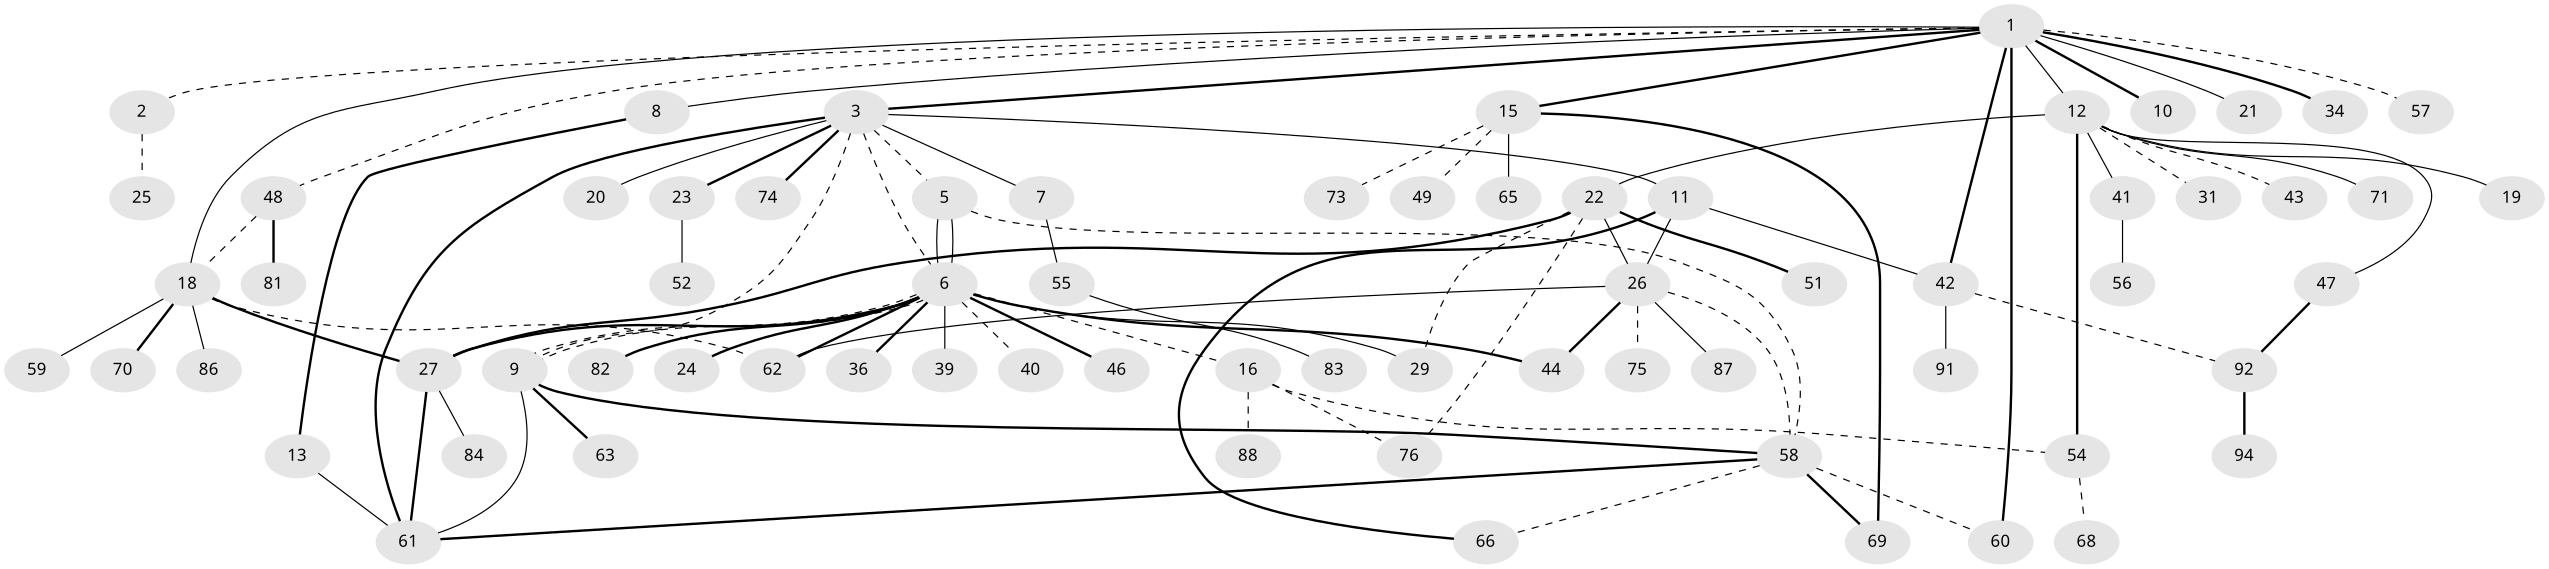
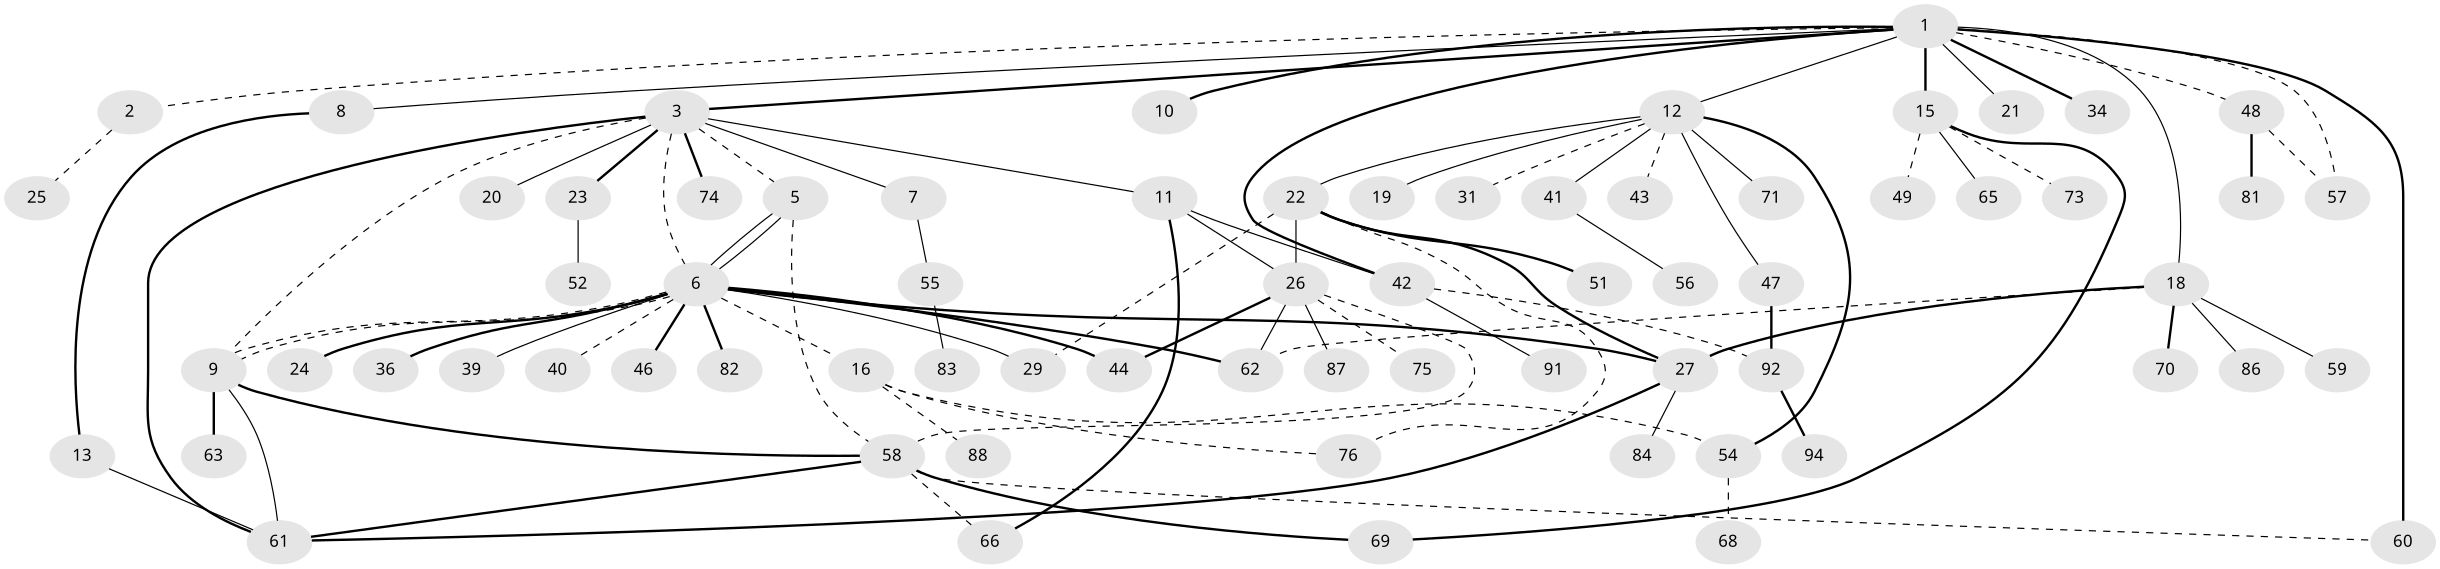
  graph {
    fontname="Noto Sans"
    node [color=gray90 fontname="Noto Sans" style=filled]
    edge [fontname="Noto Sans" style=bold]
    1 [super="+4"]
    2
    3 [super="+30"]
    8 [super="+78"]
    10
    12 [super="+37"]
    15 [super="+45"]
    18 [super="+53"]
    21 [super="+80"]
    34
    42 [super="+85"]
    48
    60
    57
    25 [super="+89"]
    5 [super="+14"]
    6 [super="+28"]
    7
    9 [super="+17"]
    11 [super="+35"]
    20
    23
    61 [super="+79"]
    74
    13 [super="+67"]
    47 [super="+90"]
    19
    22
    31
    41 [super="+50"]
    43
    54
    71
    49
    65
    69
    73
    27 [super="+32"]
    62
    59
    70
    86
    91
    92
    81
    58 [super="+64"]
    16 [super="+33"]
    24
    29 [super="+93"]
    36
    39
    40
    44
    46
    82
    55 [super="+72"]
    63
    26 [super="+38"]
    66
    52
    76 [super="+77"]
    88
    84
    83
    75
    87
    51
    56
    68
    94
    1 -- 2 [style=dashed]
    1 -- 3
    1 -- 8 [style=solid]
    1 -- 10
    1 -- 12 [style=solid weight=2]
    1 -- 15
    1 -- 18 [style=solid]
    1 -- 21 [style=solid]
    1 -- 34
    1 -- 42
    1 -- 48 [style=dashed]
    1 -- 60 [weight=2]
    1 -- 57 [style=dashed]
    2 -- 25 [style=dashed]
    3 -- 5 [style=dashed]
    3 -- 6 [style=dashed]
    3 -- 7 [style=solid]
    3 -- 9 [style=dashed]
    3 -- 11 [style=solid]
    3 -- 20 [style=solid]
    3 -- 23
    3 -- 61
    3 -- 74
    8 -- 13
    12 -- 47 [style=solid]
    12 -- 19 [style=solid]
    12 -- 22 [style=solid]
    12 -- 31 [style=dashed]
    12 -- 41 [style=solid]
    12 -- 43 [style=dashed]
    12 -- 54
    12 -- 71 [style=solid]
    15 -- 49 [style=dashed]
    15 -- 65 [style=solid]
    15 -- 69
    15 -- 73 [style=dashed]
    18 -- 27 [weight=2]
    18 -- 62 [style=dashed]
    18 -- 59 [style=solid]
    18 -- 70
    18 -- 86 [style=solid weight=2]
    42 -- 91 [style=solid]
    42 -- 92 [style=dashed]
-   48 -- 18 [style=dashed]
+   48 -- 57 [style=dashed]
    48 -- 81
    5 -- 6 [style=solid]
    5 -- 6 [style=solid]
    5 -- 58 [style=dashed]
    6 -- 9 [style=dashed]
    6 -- 9 [style=dashed]
    6 -- 27
    6 -- 62
    6 -- 16 [style=dashed]
    6 -- 24
    6 -- 29 [style=solid]
    6 -- 36
    6 -- 39 [style=solid]
    6 -- 40 [style=dashed]
    6 -- 44
    6 -- 46
    6 -- 82
    7 -- 55 [style=solid]
    9 -- 61 [style=solid]
    9 -- 58
    9 -- 63
    11 -- 42 [style=solid]
    11 -- 26 [style=solid]
    11 -- 66
    23 -- 52 [style=solid]
    13 -- 61 [style=solid]
    47 -- 92
    22 -- 27
    22 -- 29 [style=dashed]
    22 -- 26 [style=solid]
    22 -- 76 [style=dashed]
    22 -- 51
    41 -- 56 [style=solid]
    54 -- 68 [style=dashed]
    27 -- 61
    27 -- 84 [style=solid]
    92 -- 94
    58 -- 60 [style=dashed]
    58 -- 61
    58 -- 69
    58 -- 66 [style=dashed]
    16 -- 54 [style=dashed]
    16 -- 76 [style=dashed]
    16 -- 88 [style=dashed]
    55 -- 83 [style=solid]
    26 -- 62 [style=solid]
    26 -- 58 [style=dashed]
    26 -- 44
    26 -- 75 [style=dashed]
    26 -- 87 [style=solid]
  }
